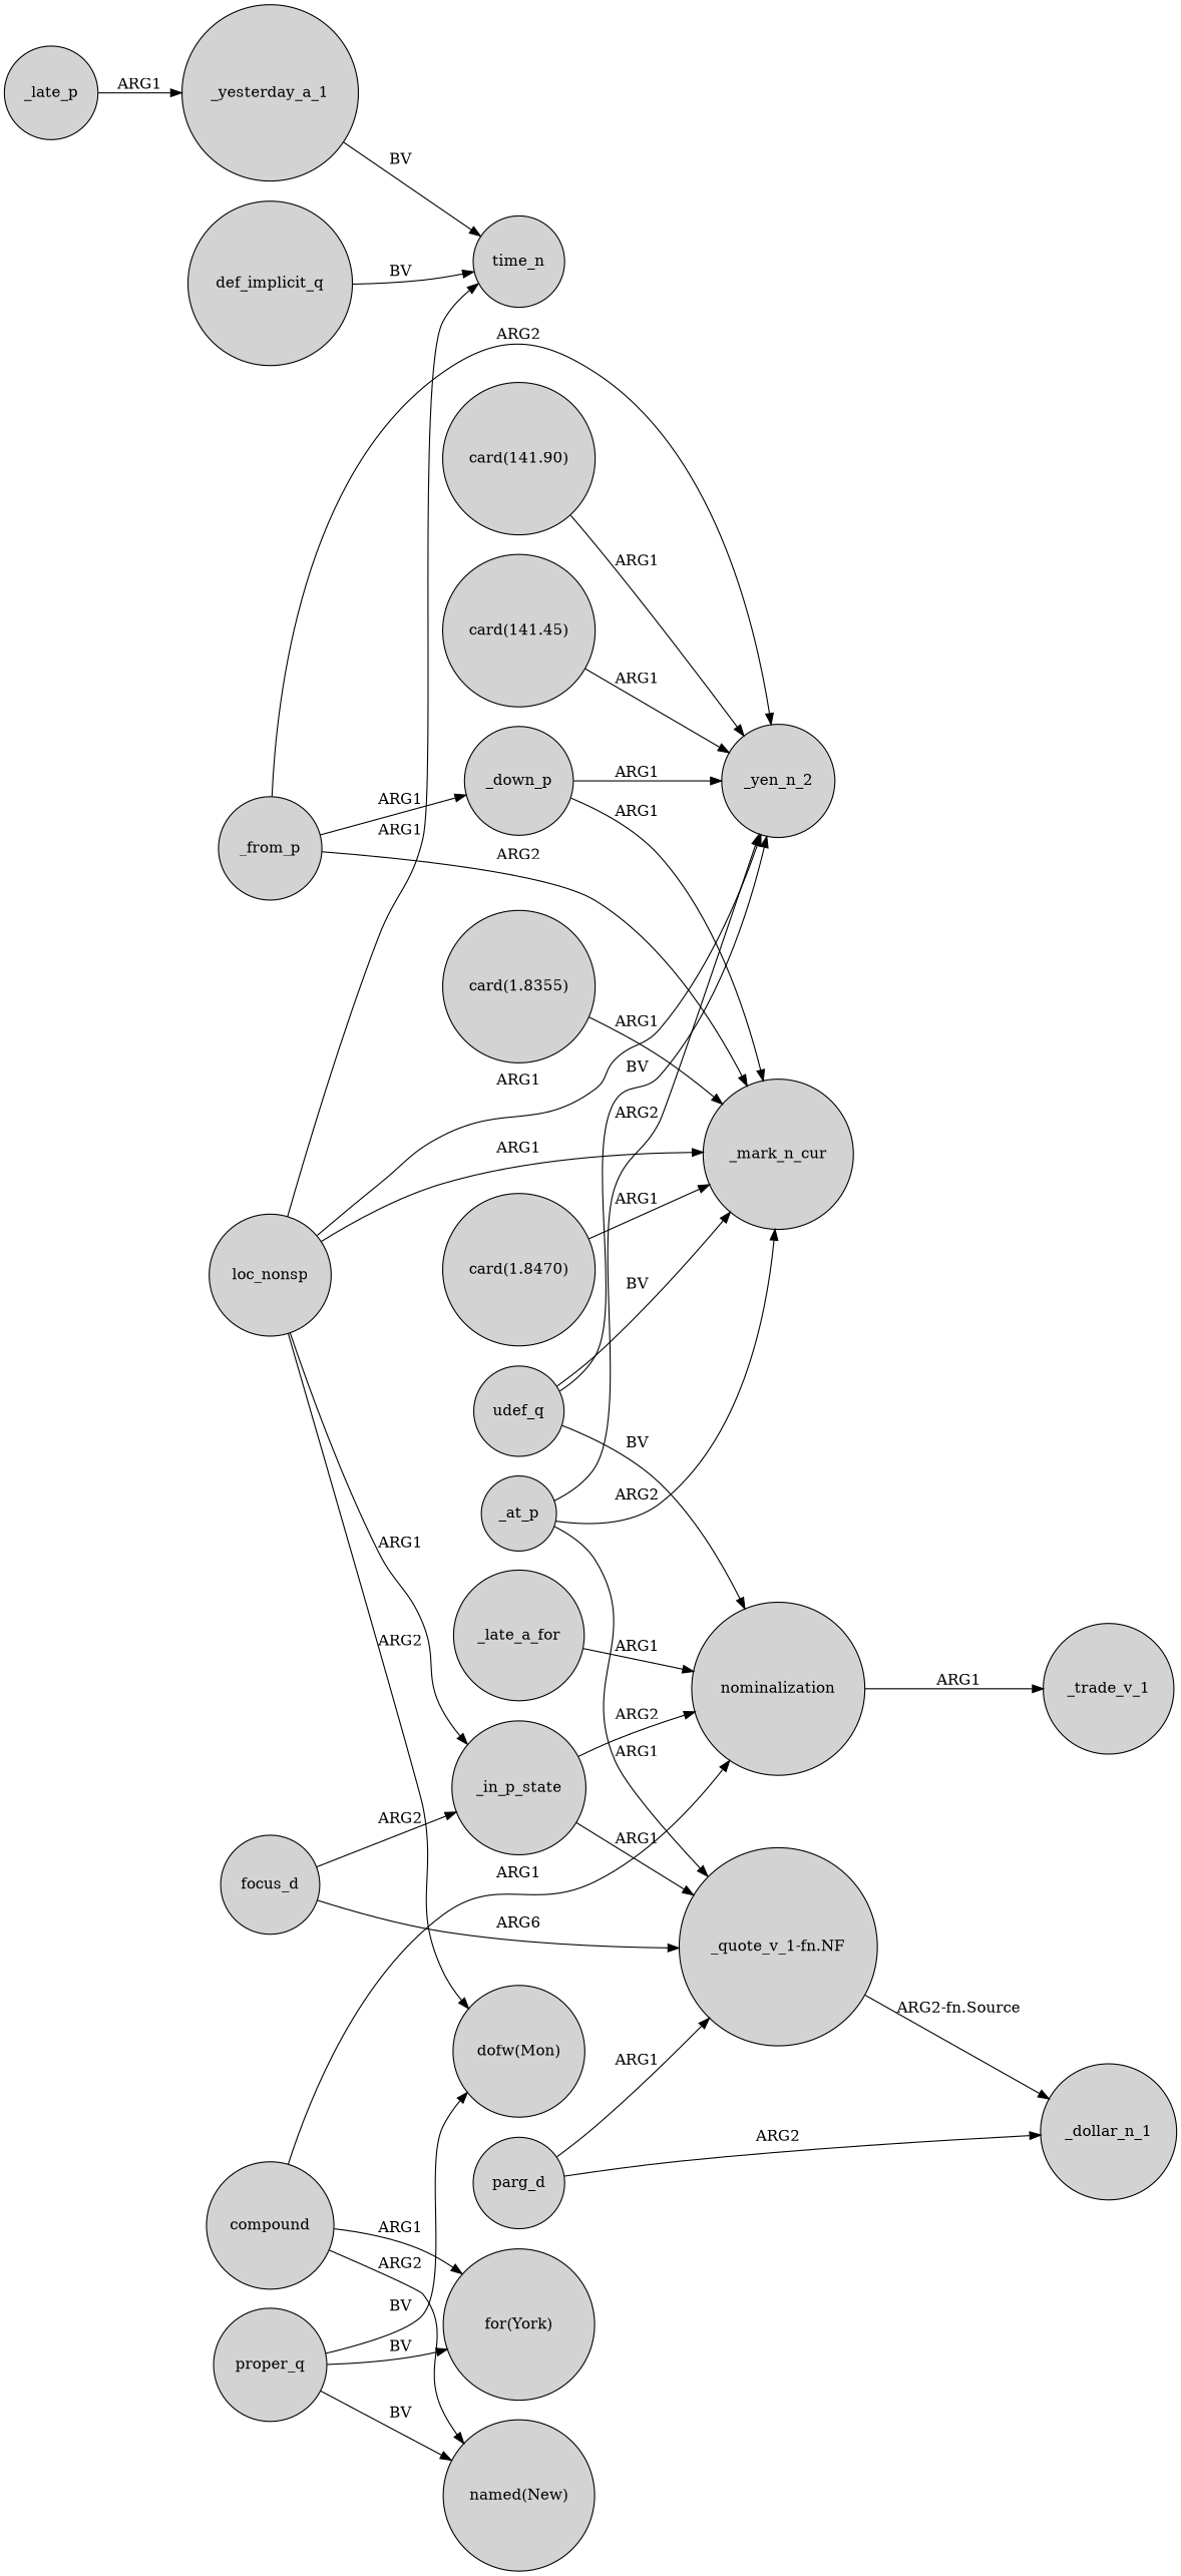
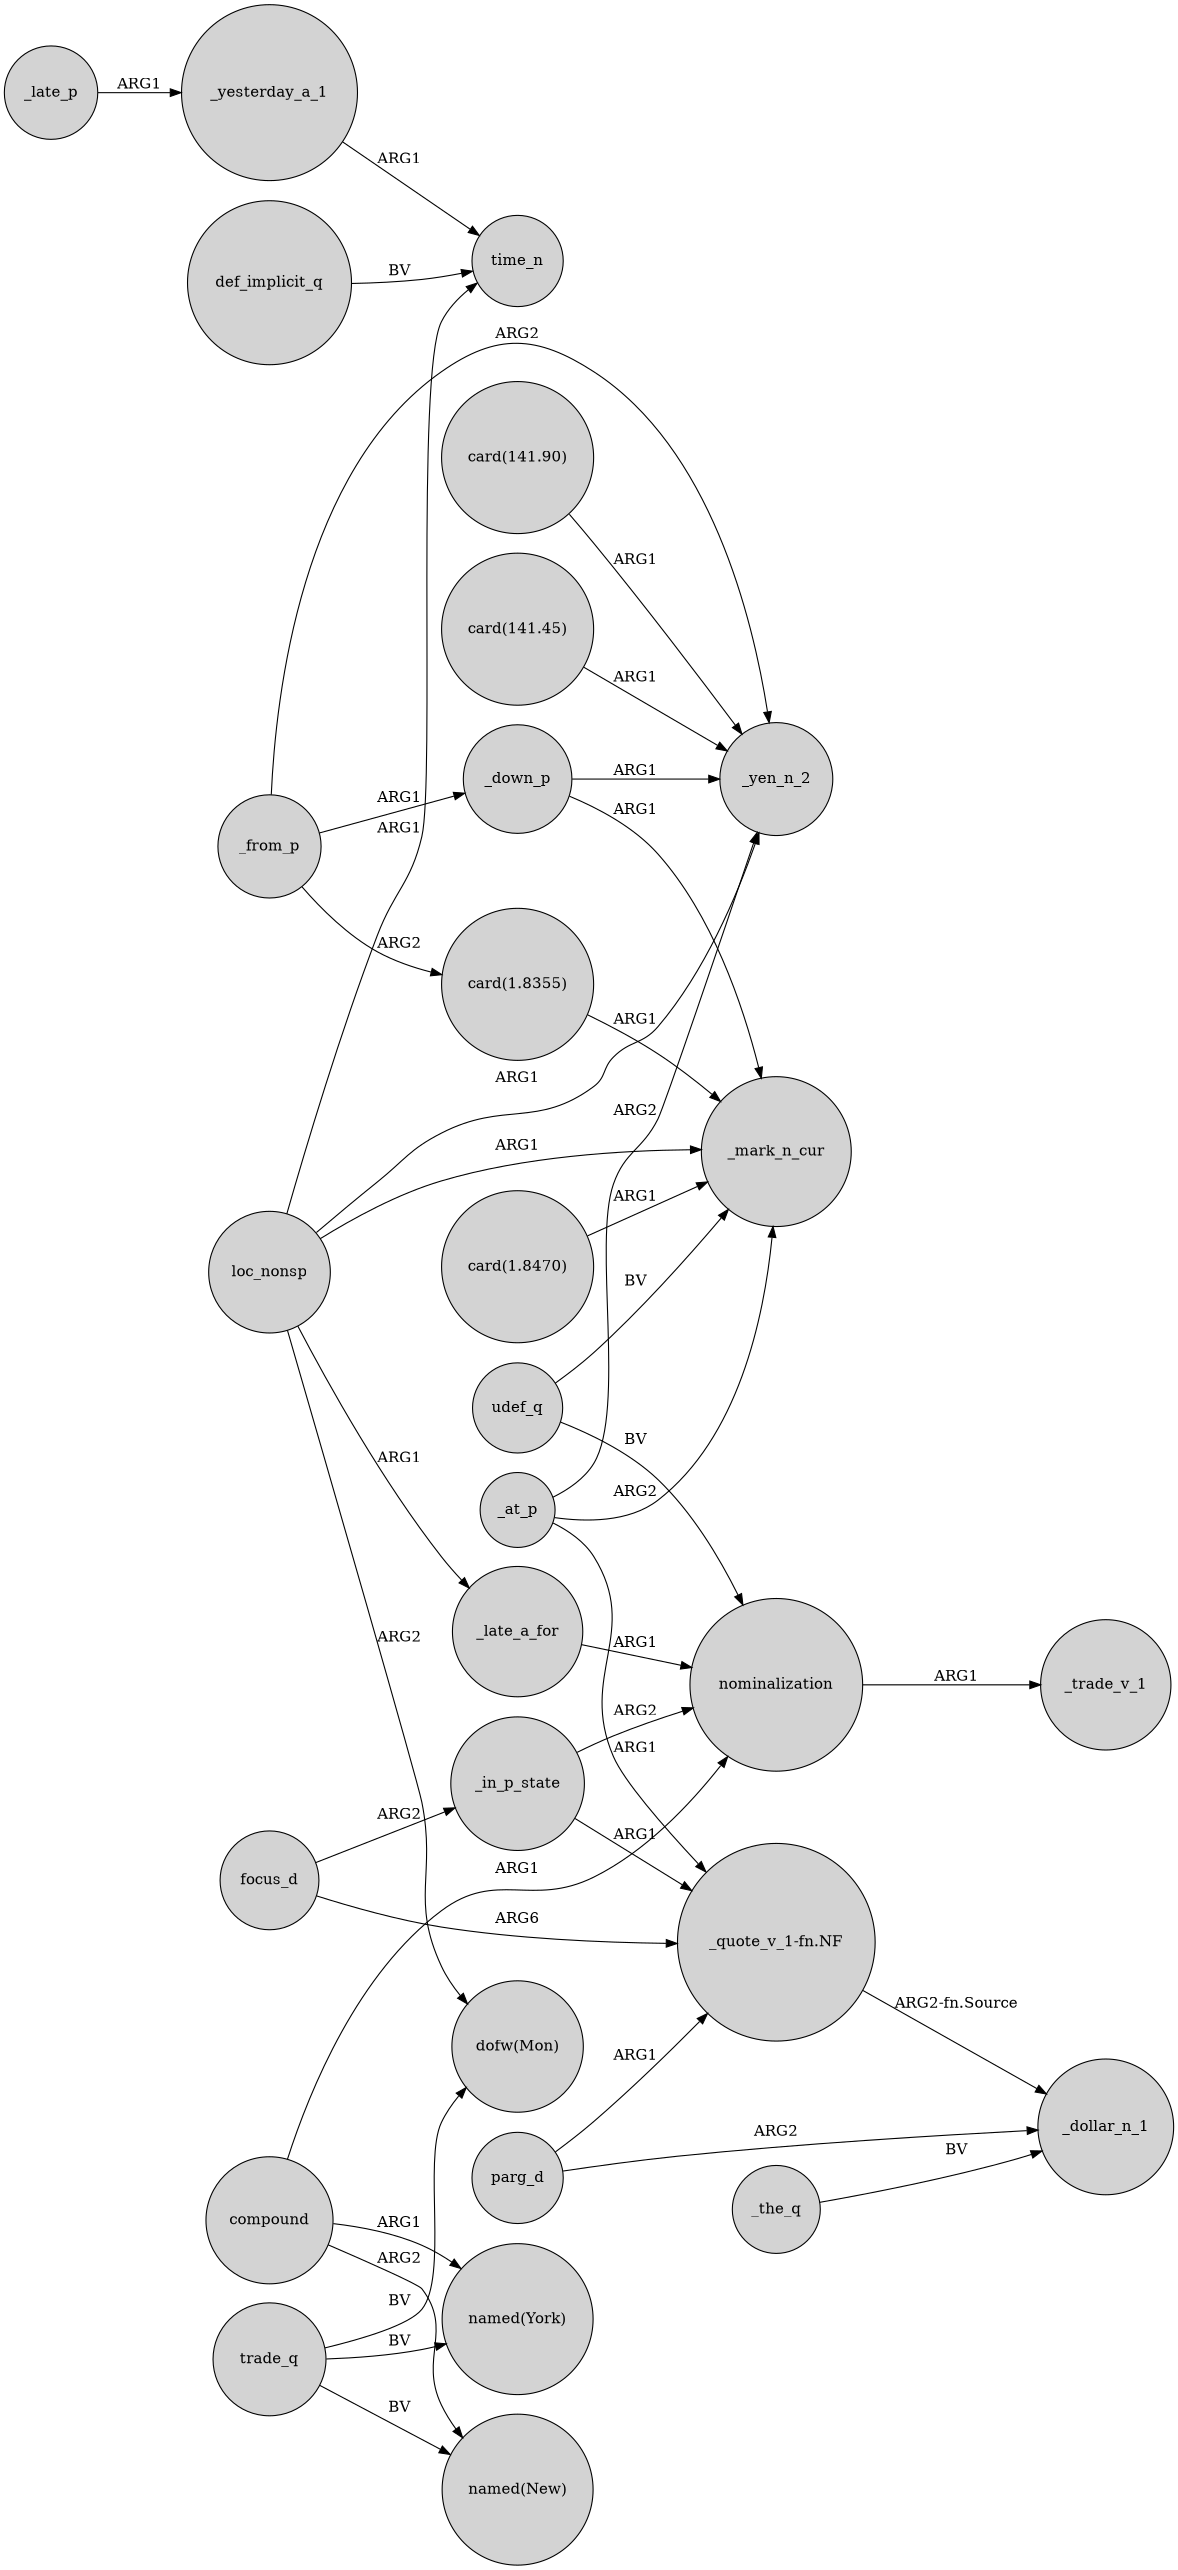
  digraph {
    rankdir=LR
    node [shape=circle style=filled]
    _late_p
    _yesterday_a_1
    time_n
    udef_q
    _yen_n_2
    _mark_n_cur
    nominalization
    _trade_v_1
    compound
    "named(New)"
-   "named(York)" [label="for(York)"]
+   "named(York)"
    "card(141.90)"
    _from_p
    _down_p
-   proper_q
+   proper_q [label=trade_q]
    "dofw(Mon)"
    "_quote_v_1-fn.NF"
    _dollar_n_1
    "card(1.8355)"
    "card(141.45)"
    focus_d
    _in_p_state
+   _the_q
    _at_p
    loc_nonsp
    parg_d
    _late_a_for
    "card(1.8470)"
    def_implicit_q
    _late_p -> _yesterday_a_1 [label=ARG1]
-   _yesterday_a_1 -> time_n [label=BV]
-   udef_q -> _yen_n_2 [label=BV]
+   _yesterday_a_1 -> time_n [label=ARG1]
    udef_q -> _mark_n_cur [label=BV]
    udef_q -> nominalization [label=BV]
    nominalization -> _trade_v_1 [label=ARG1]
    compound -> nominalization [label=ARG1]
    compound -> "named(New)" [label=ARG2]
    compound -> "named(York)" [label=ARG1]
    "card(141.90)" -> _yen_n_2 [label=ARG1]
    _from_p -> _yen_n_2 [label=ARG2]
-   _from_p -> _mark_n_cur [label=ARG2]
+   _from_p -> "card(1.8355)" [label=ARG2]
    _from_p -> _down_p [label=ARG1]
    _down_p -> _yen_n_2 [label=ARG1]
    _down_p -> _mark_n_cur [label=ARG1]
    proper_q -> "named(New)" [label=BV]
    proper_q -> "named(York)" [label=BV]
    proper_q -> "dofw(Mon)" [label=BV]
    "_quote_v_1-fn.NF" -> _dollar_n_1 [label="ARG2-fn.Source"]
    "card(1.8355)" -> _mark_n_cur [label=ARG1]
    "card(141.45)" -> _yen_n_2 [label=ARG1]
    focus_d -> "_quote_v_1-fn.NF" [label=ARG6]
    focus_d -> _in_p_state [label=ARG2]
    _in_p_state -> nominalization [label=ARG2]
    _in_p_state -> "_quote_v_1-fn.NF" [label=ARG1]
+   _the_q -> _dollar_n_1 [label=BV]
    _at_p -> _yen_n_2 [label=ARG2]
    _at_p -> _mark_n_cur [label=ARG2]
    _at_p -> "_quote_v_1-fn.NF" [label=ARG1]
    loc_nonsp -> time_n [label=ARG1]
    loc_nonsp -> _yen_n_2 [label=ARG1]
    loc_nonsp -> _mark_n_cur [label=ARG1]
    loc_nonsp -> "dofw(Mon)" [label=ARG2]
-   loc_nonsp -> _in_p_state [label=ARG1]
+   loc_nonsp -> _late_a_for [label=ARG1]
    parg_d -> "_quote_v_1-fn.NF" [label=ARG1]
    parg_d -> _dollar_n_1 [label=ARG2]
    _late_a_for -> nominalization [label=ARG1]
    "card(1.8470)" -> _mark_n_cur [label=ARG1]
    def_implicit_q -> time_n [label=BV]
  }
